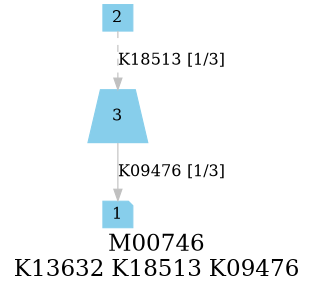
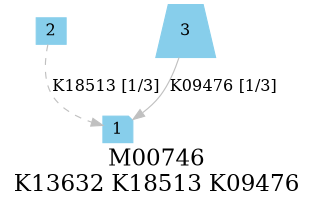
  digraph {
    fontsize=20
    label="M00746\nK13632 K18513 K09476"
    node [color=skyblue style=filled]
    edge [color=grey]
    1 [height=.3 shape=note width=.3]
    2 [height=.3 shape=box width=.3]
    3 [height=.3 shape=trapezium width=.3]
    subgraph sub_1 {
      1
      2
      3
    }
-   2 -> 3 [label="K18513 [1/3]" style=dashed]
+   2 -> 1 [label="K18513 [1/3]" style=dashed]
    3 -> 1 [label="K09476 [1/3]" style=solid]
  }
